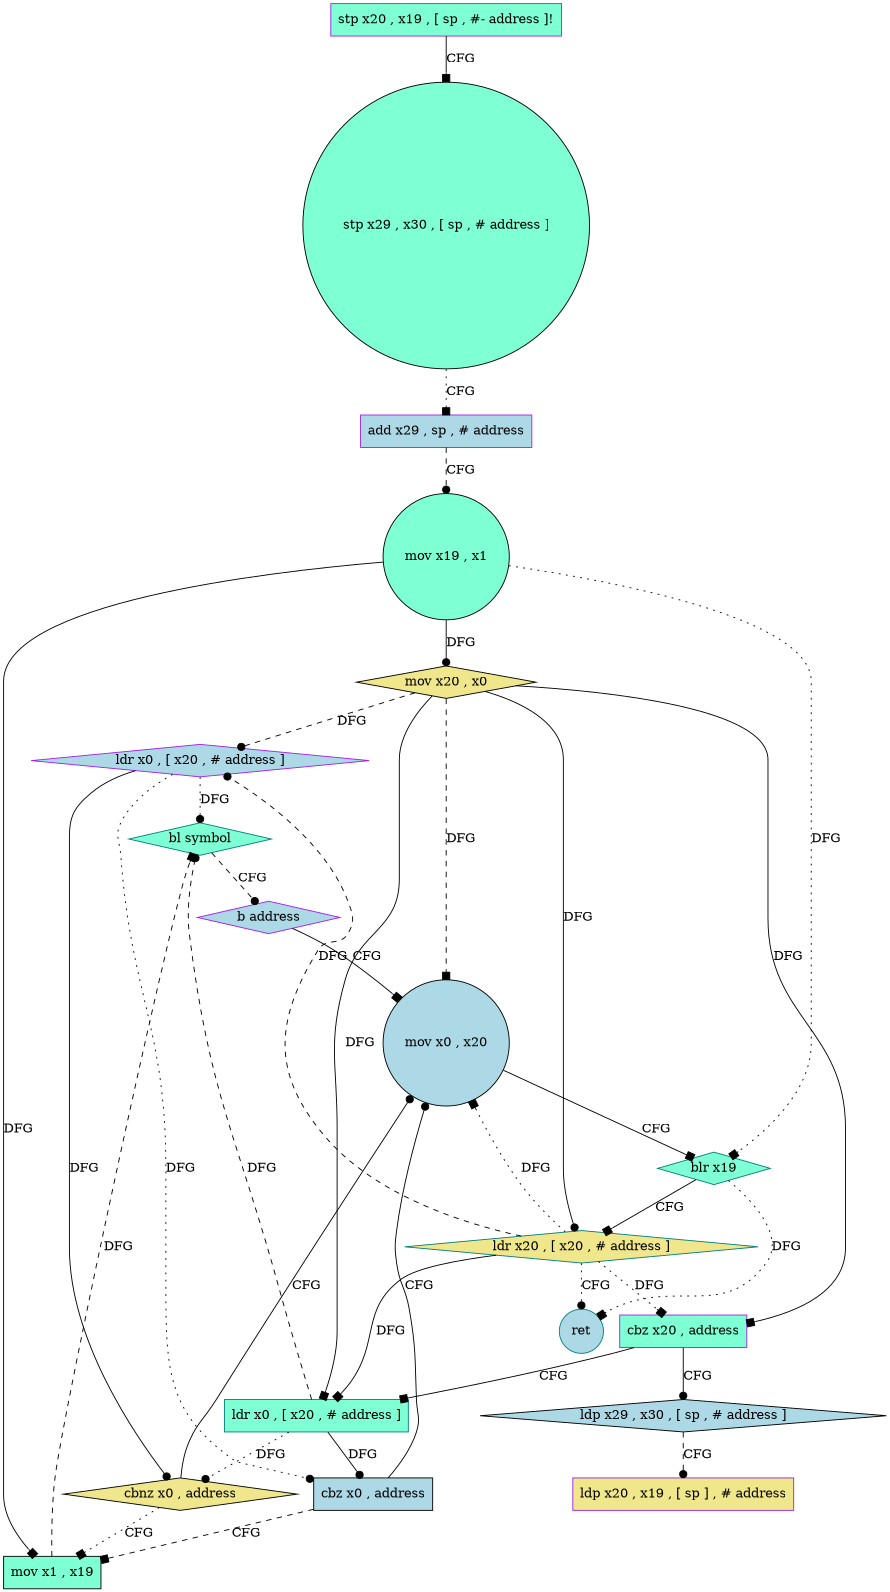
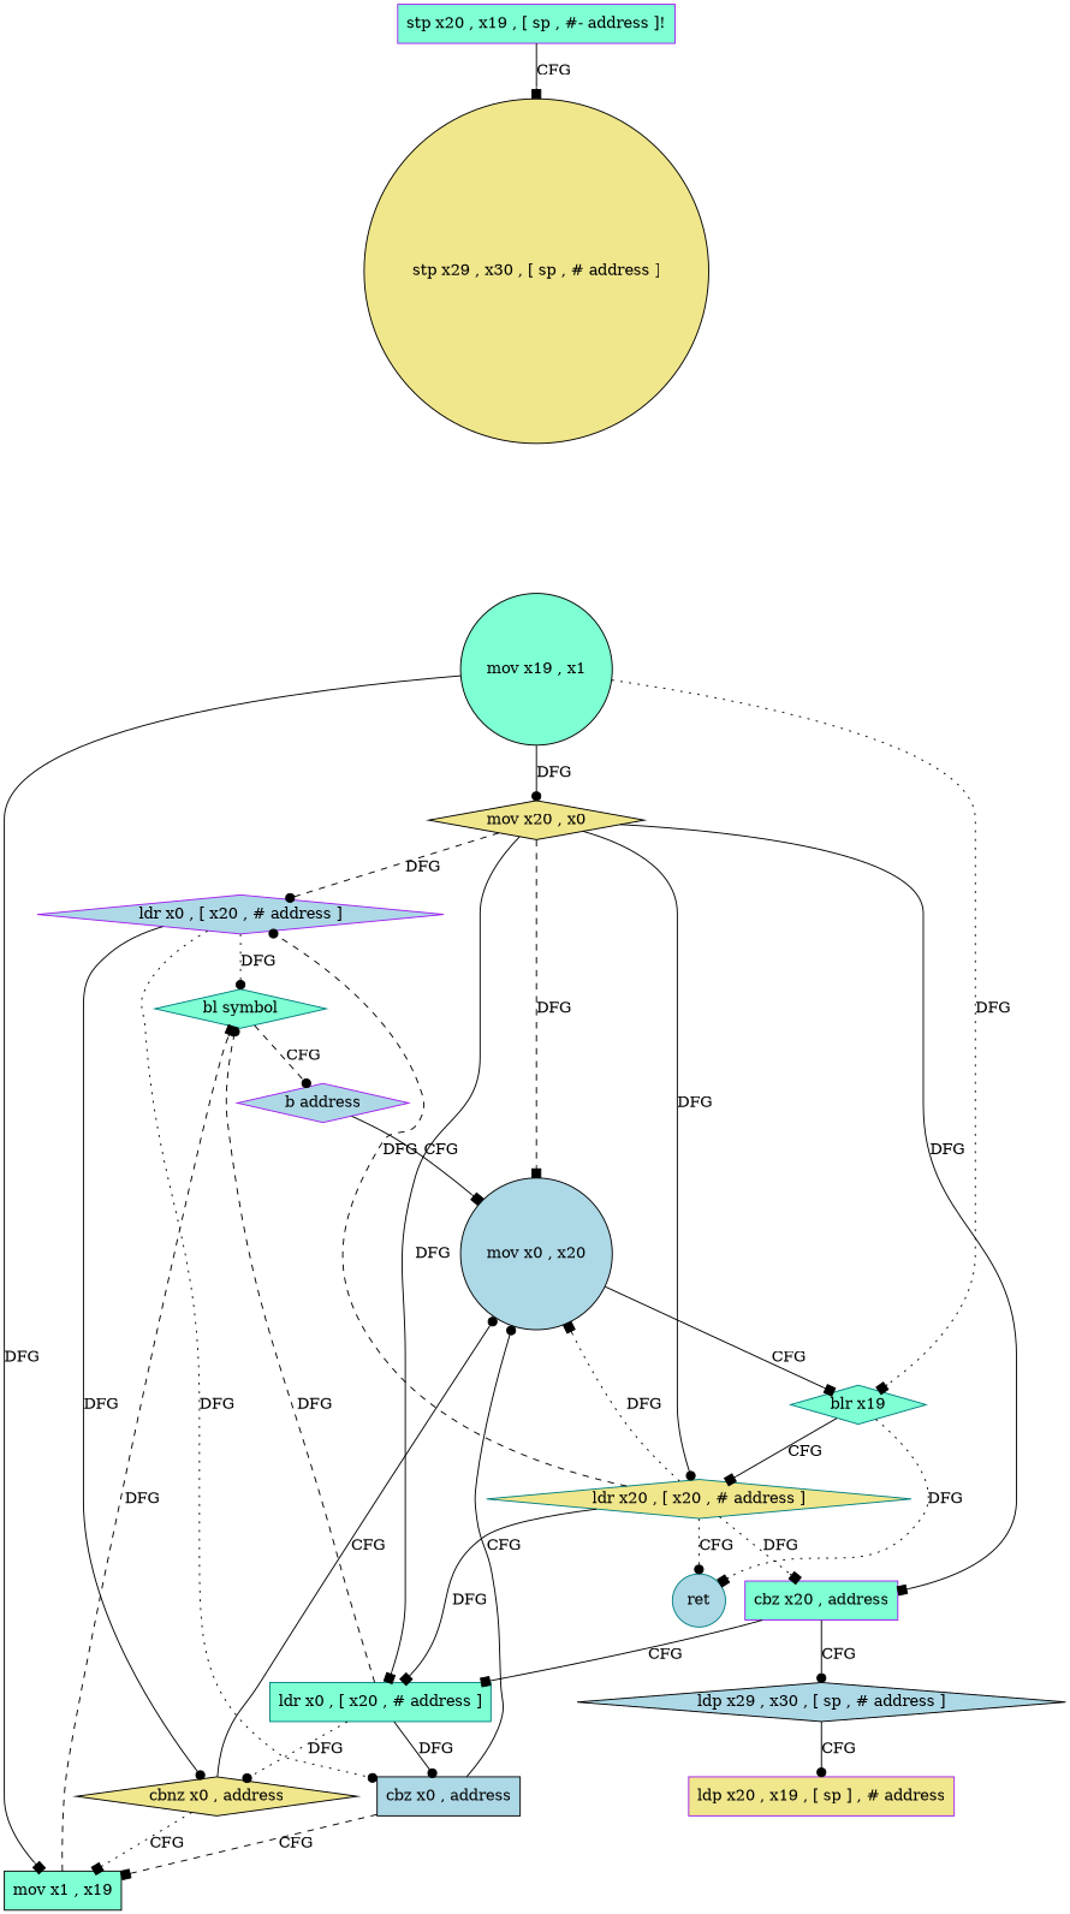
  digraph {
    fontname="DejaVu Serif"
    node [color=black fillcolor=aquamarine fontname="DejaVu Serif" shape=diamond style=filled]
    edge [arrowhead=box fontname="DejaVu Serif" style=solid]
    n1 [color=purple label="stp x20 , x19 , [ sp , #- address ]!" shape=box]
-   n2 [label="stp x29 , x30 , [ sp , # address ]" shape=circle]
-   n3 [color=purple fillcolor=lightblue label="add x29 , sp , # address" shape=box]
+   n2 [fillcolor=khaki label="stp x29 , x30 , [ sp , # address ]" shape=circle]
    n4 [label="mov x19 , x1" shape=circle]
    n5 [fillcolor=khaki label="mov x20 , x0"]
    n6 [label="mov x1 , x19" shape=box]
    n7 [color=teal label="blr x19"]
    n8 [color=purple fillcolor=lightblue label="ldr x0 , [ x20 , # address ]"]
    n9 [fillcolor=lightblue label="mov x0 , x20" shape=circle]
    n10 [color=teal fillcolor=khaki label="ldr x20 , [ x20 , # address ]"]
    n11 [color=purple label="cbz x20 , address" shape=box]
    n12 [color=teal label="ldr x0 , [ x20 , # address ]" shape=box]
    n13 [color=teal label="bl symbol"]
    n14 [color=teal fillcolor=lightblue label=ret shape=circle]
    n15 [fillcolor=khaki label="cbnz x0 , address"]
    n16 [fillcolor=lightblue label="cbz x0 , address" shape=box]
    n17 [fillcolor=lightblue label="ldp x29 , x30 , [ sp , # address ]"]
    n18 [color=purple fillcolor=lightblue label="b address"]
    n19 [color=purple fillcolor=khaki label="ldp x20 , x19 , [ sp ] , # address" shape=box]
    n1 -> n2 [label=CFG]
-   n2 -> n3 [label=CFG style=dotted]
-   n3 -> n4 [arrowhead=dot label=CFG style=dashed]
    n4 -> n5 [arrowhead=dot label=DFG]
    n4 -> n6 [label=DFG]
    n4 -> n7 [label=DFG style=dotted]
    n5 -> n8 [arrowhead=dot label=DFG style=dashed]
    n5 -> n9 [label=DFG style=dashed]
    n5 -> n10 [arrowhead=dot label=DFG]
    n5 -> n11 [label=DFG]
    n5 -> n12 [label=DFG]
    n6 -> n13 [label=DFG style=dashed]
    n7 -> n10 [label=CFG]
    n7 -> n14 [label=DFG style=dotted]
    n8 -> n13 [arrowhead=dot label=DFG style=dotted]
    n8 -> n15 [arrowhead=dot label=DFG]
    n8 -> n16 [arrowhead=dot label=DFG style=dotted]
    n9 -> n7 [label=CFG]
    n10 -> n8 [arrowhead=dot label=DFG style=dashed]
    n10 -> n9 [label=DFG style=dotted]
    n10 -> n11 [label=DFG style=dotted]
    n10 -> n12 [label=DFG]
    n10 -> n14 [arrowhead=dot label=CFG style=dotted]
    n11 -> n12 [label=CFG]
    n11 -> n17 [arrowhead=dot label=CFG]
    n12 -> n13 [arrowhead=dot label=DFG style=dashed]
    n12 -> n15 [arrowhead=dot label=DFG style=dotted]
    n12 -> n16 [arrowhead=dot label=DFG]
    n13 -> n18 [arrowhead=dot label=CFG style=dashed]
    n15 -> n6 [label=CFG style=dotted]
    n15 -> n9 [arrowhead=dot label=CFG]
    n16 -> n6 [label=CFG style=dashed]
    n16 -> n9 [arrowhead=dot label=CFG]
-   n17 -> n19 [arrowhead=dot label=CFG style=dashed]
+   n17 -> n19 [arrowhead=dot label=CFG]
    n18 -> n9 [label=CFG]
  }
